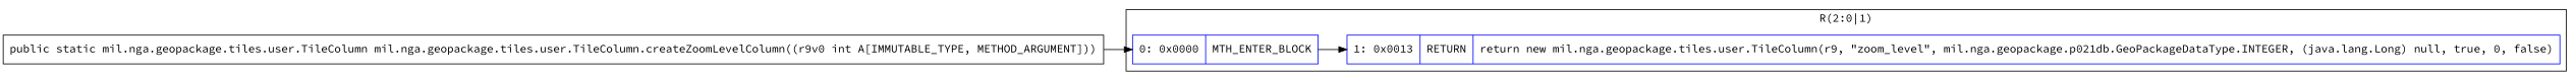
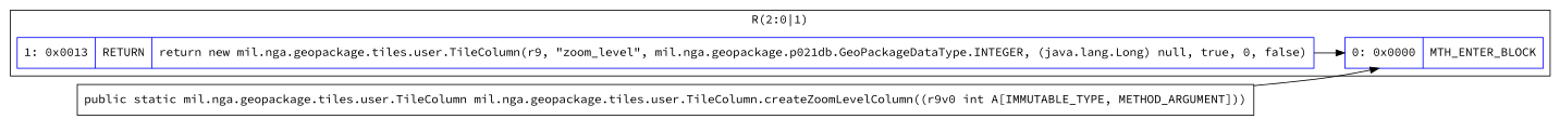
  digraph {
    rankdir=LR
    fontname="Source Code Pro"
    node [color=blue shape=record fontname="Source Code Pro"]
    edge [fontname="Source Code Pro"]
    n1 [label="{0\:\ 0x0000|MTH_ENTER_BLOCK\l}"]
    n2 [label="{1\:\ 0x0013|RETURN\l|return new mil.nga.geopackage.tiles.user.TileColumn(r9, \"zoom_level\", mil.nga.geopackage.p021db.GeoPackageDataType.INTEGER, (java.lang.Long) null, true, 0, false)\l}"]
    n3 [label="{public static mil.nga.geopackage.tiles.user.TileColumn mil.nga.geopackage.tiles.user.TileColumn.createZoomLevelColumn((r9v0 int A[IMMUTABLE_TYPE, METHOD_ARGUMENT])) }" color=""]
    subgraph cluster_1 {
      label="R(2:0|1)"
      n1
      n2
    }
-   n1 -> n2
+   n2 -> n1
    n3 -> n1
  }
